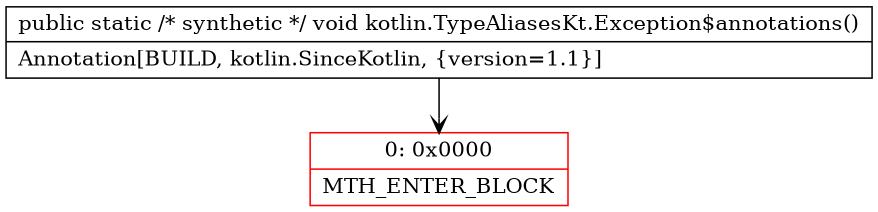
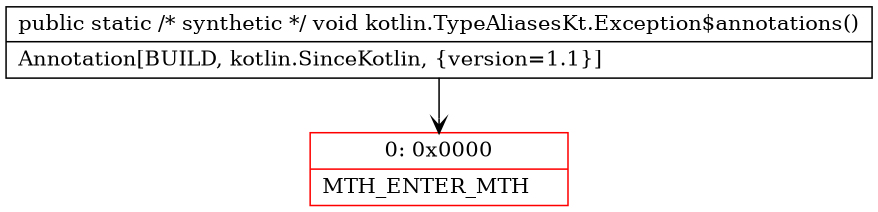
  digraph {
    node [shape=record]
-   n1 [color=red label="{0\:\ 0x0000|MTH_ENTER_BLOCK\l}"]
+   n1 [color=red label="{0\:\ 0x0000|MTH_ENTER_MTH\l}"]
    n2 [label="{public static \/* synthetic *\/ void kotlin.TypeAliasesKt.Exception$annotations()  | Annotation[BUILD, kotlin.SinceKotlin, \{version=1.1\}]\l}"]
    subgraph cluster_1 {
      label="R(0)"
    }
    n2 -> n1 [arrowhead=vee]
  }
